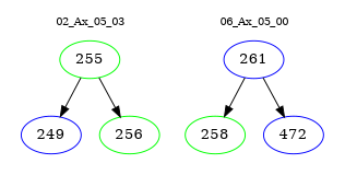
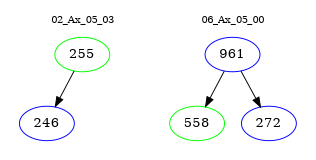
  digraph {
    node [color=green]
    edge [color=black]
    n1 [label=255]
-   n2 [color=blue label=249]
-   n3 [label=256]
-   n4 [color=blue label=261]
-   n5 [label=258]
-   n6 [color=blue label=472]
+   n2 [color=blue label=246]
+   n4 [color=blue label=961]
+   n5 [label=558]
+   n6 [color=blue label=272]
    subgraph cluster_1 {
      color=white
      fontsize=10
      label="02_Ax_05_03"
      n1
      n2
-     n3
    }
    subgraph cluster_2 {
      color=white
      fontsize=10
      label="06_Ax_05_00"
      n4
      n5
      n6
    }
    n1 -> n2
-   n1 -> n3
    n4 -> n5
    n4 -> n6
  }
